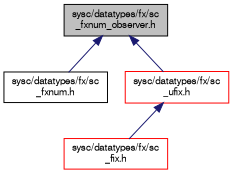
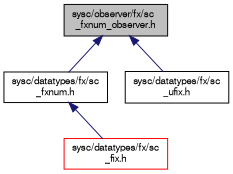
  digraph {
    node [color=black fillcolor=white fontname=FreeSans fontsize=10 shape=record style=filled]
    edge [color=midnightblue dir=back fontname=FreeSans fontsize=10 labelfontname=FreeSans labelfontsize=10 style=solid]
-   n1 [fillcolor=grey75 fontcolor=black height=0.2 label="sysc/datatypes/fx/sc\l_fxnum_observer.h" width=0.4]
+   n1 [fillcolor=grey75 fontcolor=black height=0.2 label="sysc/observer/fx/sc\l_fxnum_observer.h" width=0.4]
    n2 [height=0.2 label="sysc/datatypes/fx/sc\l_fxnum.h" width=0.4]
-   n3 [color=red height=0.2 label="sysc/datatypes/fx/sc\l_ufix.h" width=0.4]
+   n3 [height=0.2 label="sysc/datatypes/fx/sc\l_ufix.h" width=0.4]
    n4 [color=red height=0.2 label="sysc/datatypes/fx/sc\l_fix.h" width=0.4]
    n1 -> n2
    n1 -> n3
-   n3 -> n4
+   n2 -> n4
  }
